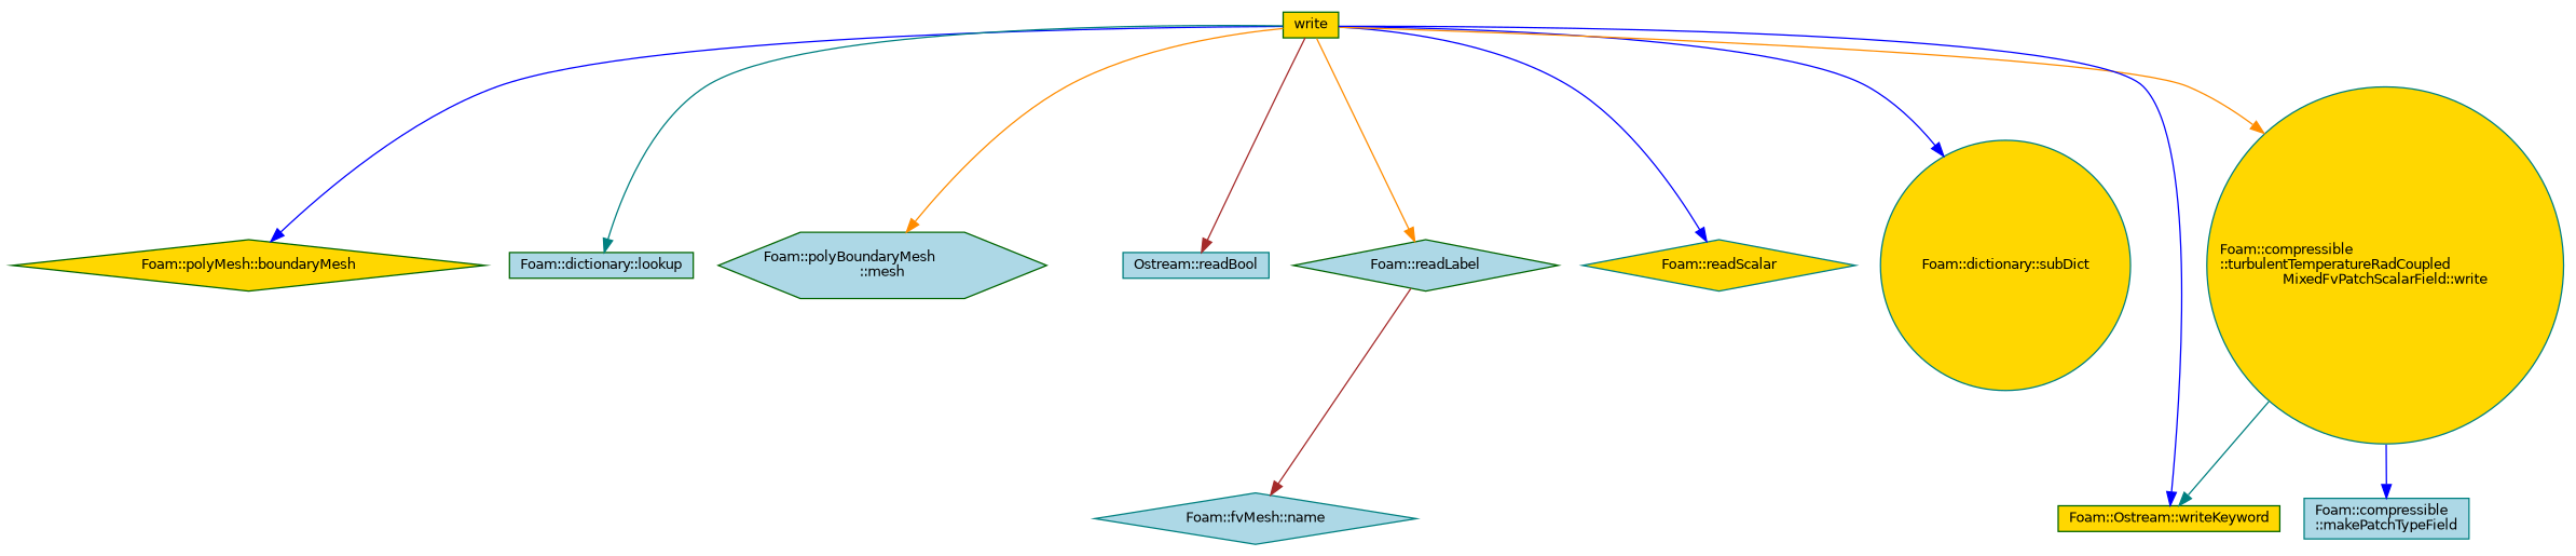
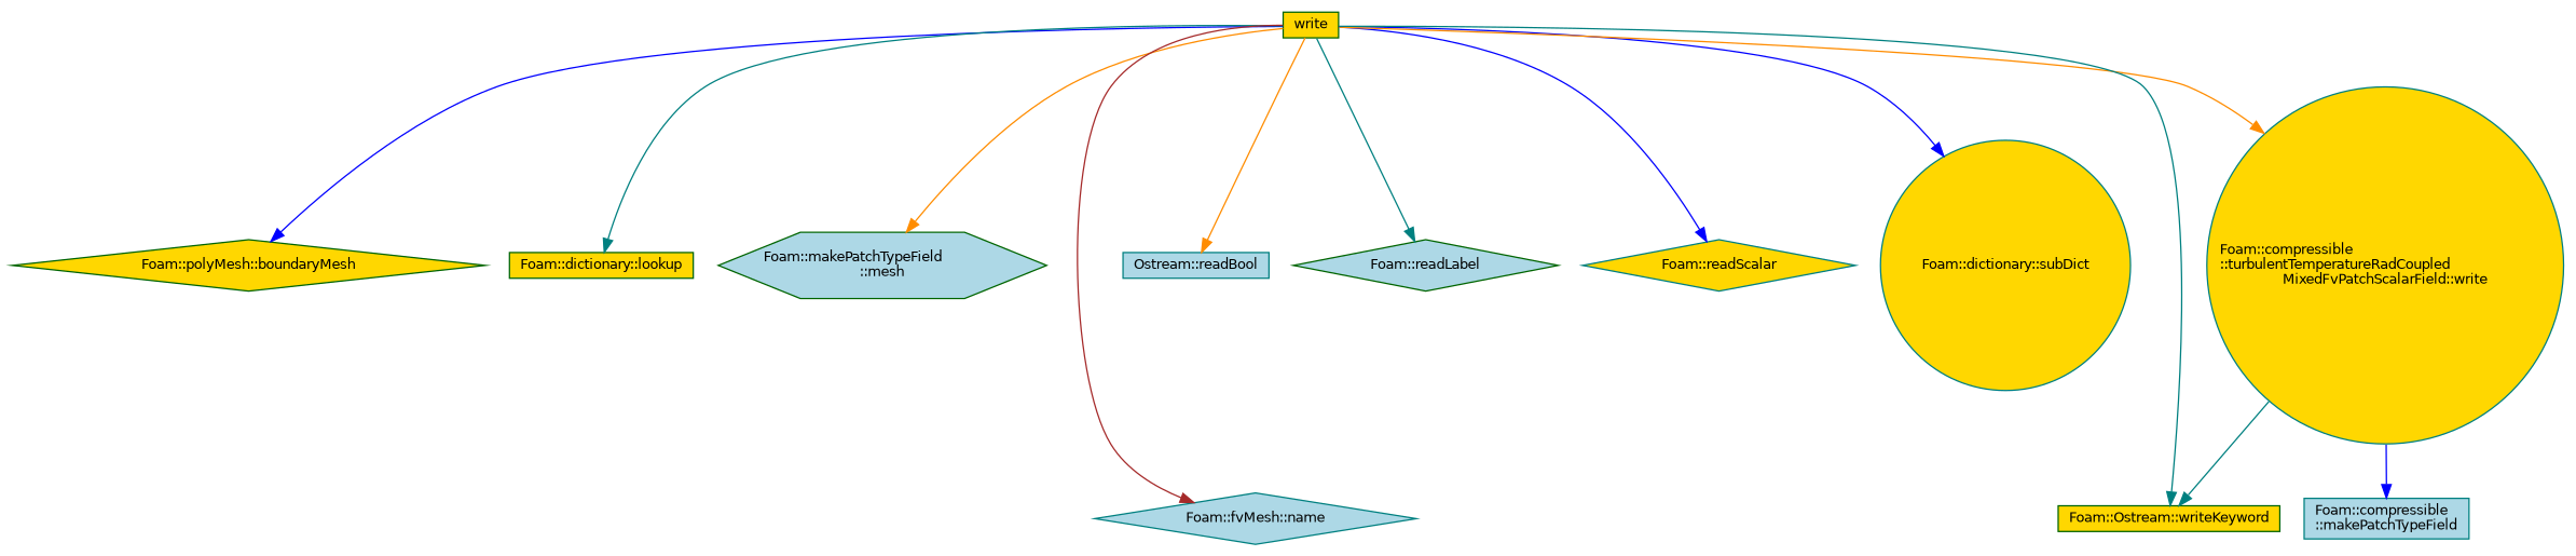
  digraph {
    rankdir=TB
    node [color=darkgreen fillcolor=gold fontname=Helvetica fontsize=10 shape=box style=filled]
    edge [color=blue fontname=Helvetica fontsize=10 labelfontname=Helvetica labelfontsize=10 style=solid]
    n1 [fontcolor=black height=0.2 label=write width=0.4]
    n2 [height=0.2 label="Foam::polyMesh::boundaryMesh" shape=diamond width=0.4]
-   n3 [fillcolor=lightblue height=0.2 label="Foam::dictionary::lookup" width=0.4]
-   n4 [fillcolor=lightblue height=0.2 label="Foam::polyBoundaryMesh\l::mesh" shape=hexagon width=0.4]
+   n3 [height=0.2 label="Foam::dictionary::lookup" width=0.4]
+   n4 [fillcolor=lightblue height=0.2 label="Foam::makePatchTypeField\l::mesh" shape=hexagon width=0.4]
    n5 [color=teal fillcolor=lightblue height=0.2 label="Foam::fvMesh::name" shape=diamond width=0.4]
    n6 [color=teal fillcolor=lightblue height=0.2 label="Ostream::readBool" width=0.4]
    n7 [fillcolor=lightblue height=0.2 label="Foam::readLabel" shape=diamond width=0.4]
    n8 [color=teal height=0.2 label="Foam::readScalar" shape=diamond width=0.4]
    n9 [color=teal height=0.2 label="Foam::dictionary::subDict" shape=circle width=0.4]
    n10 [color=teal height=0.2 label="Foam::compressible\l::turbulentTemperatureRadCoupled\lMixedFvPatchScalarField::write" shape=circle width=0.4]
    n11 [height=0.2 label="Foam::Ostream::writeKeyword" width=0.4]
    n12 [color=teal fillcolor=lightblue height=0.2 label="Foam::compressible\l::makePatchTypeField" width=0.4]
    n1 -> n2
    n1 -> n3 [color=teal]
    n1 -> n4 [color=darkorange]
-   n7 -> n5 [color=brown]
-   n1 -> n6 [color=brown]
-   n1 -> n7 [color=darkorange]
+   n1 -> n5 [color=brown]
+   n1 -> n6 [color=darkorange]
+   n1 -> n7 [color=teal]
    n1 -> n8
    n1 -> n9
    n1 -> n10 [color=darkorange]
-   n1 -> n11
+   n1 -> n11 [color=teal]
    n10 -> n11 [color=teal]
    n10 -> n12
  }
